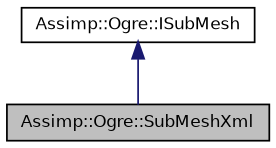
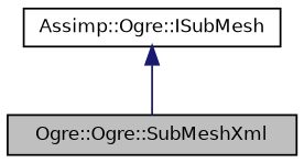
  digraph {
    node [color=black fontname=Helvetica fontsize=10 shape=record style=filled]
-   n1 [fillcolor=grey75 fontcolor=black height=0.2 label="Assimp::Ogre::SubMeshXml" width=0.4]
+   n1 [fillcolor=grey75 fontcolor=black height=0.2 label="Ogre::Ogre::SubMeshXml" width=0.4]
    n2 [fillcolor=white height=0.2 label="Assimp::Ogre::ISubMesh" width=0.4]
    n2 -> n1 [color=midnightblue dir=back fontname=Helvetica fontsize=10 labelfontname=Helvetica labelfontsize=10 style=solid]
  }
